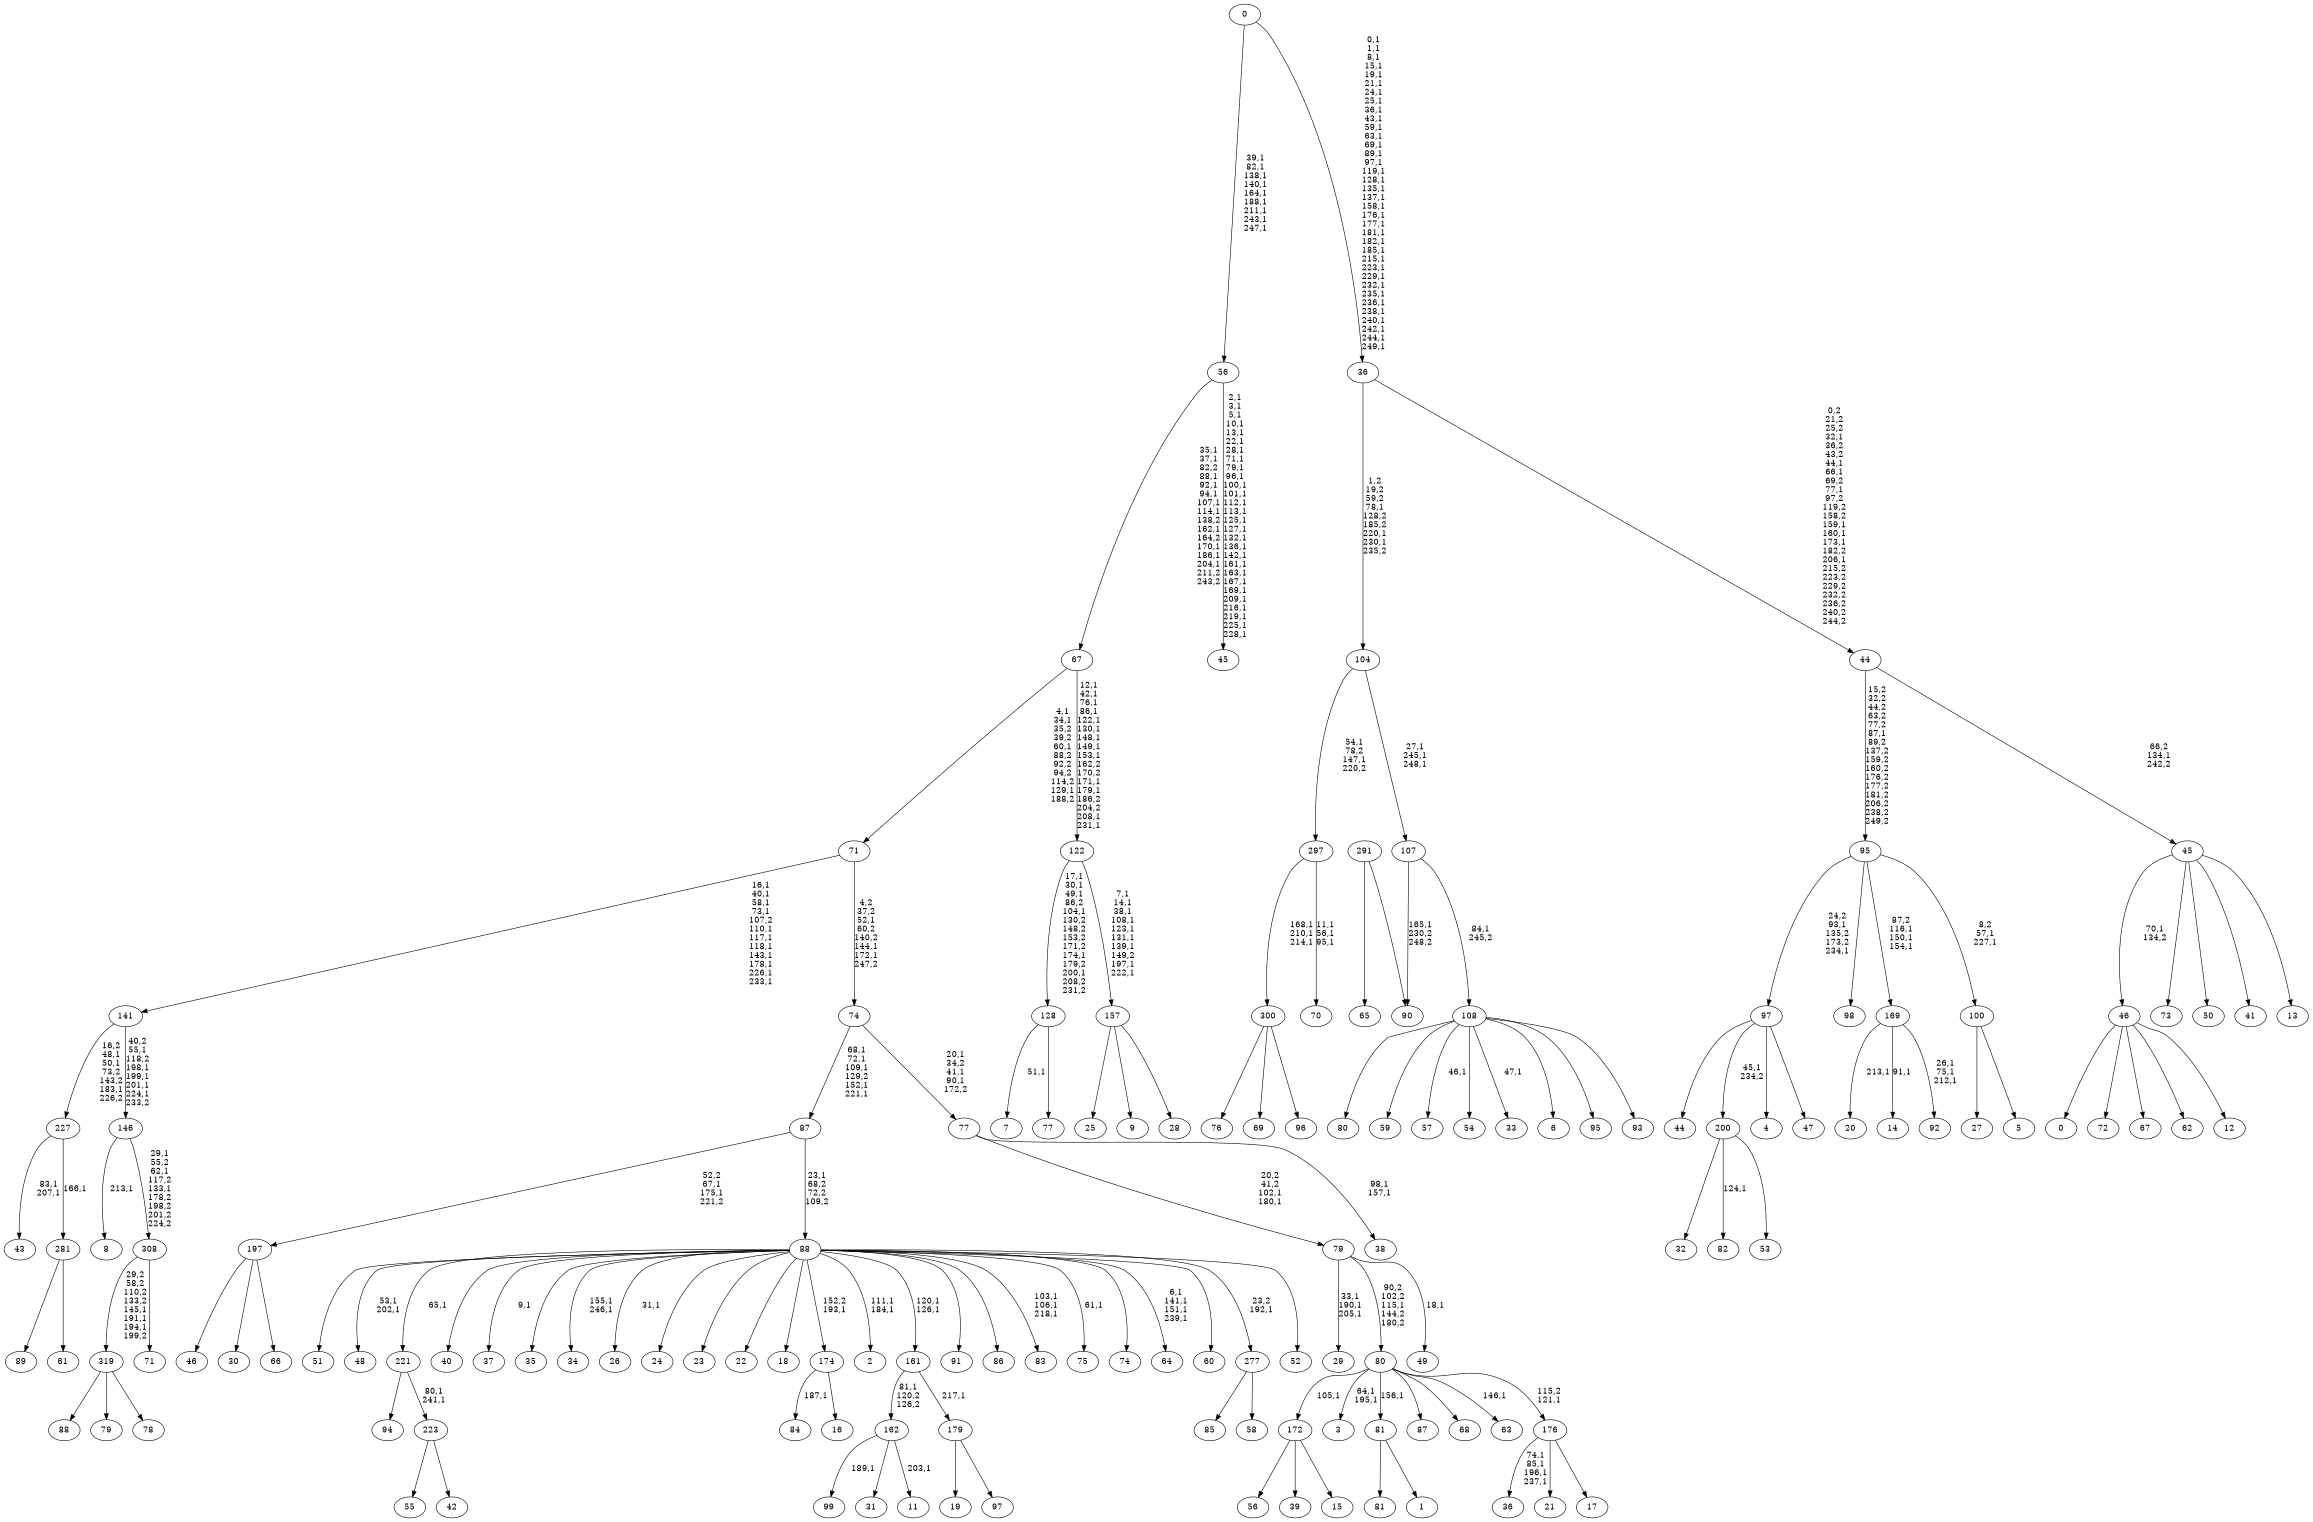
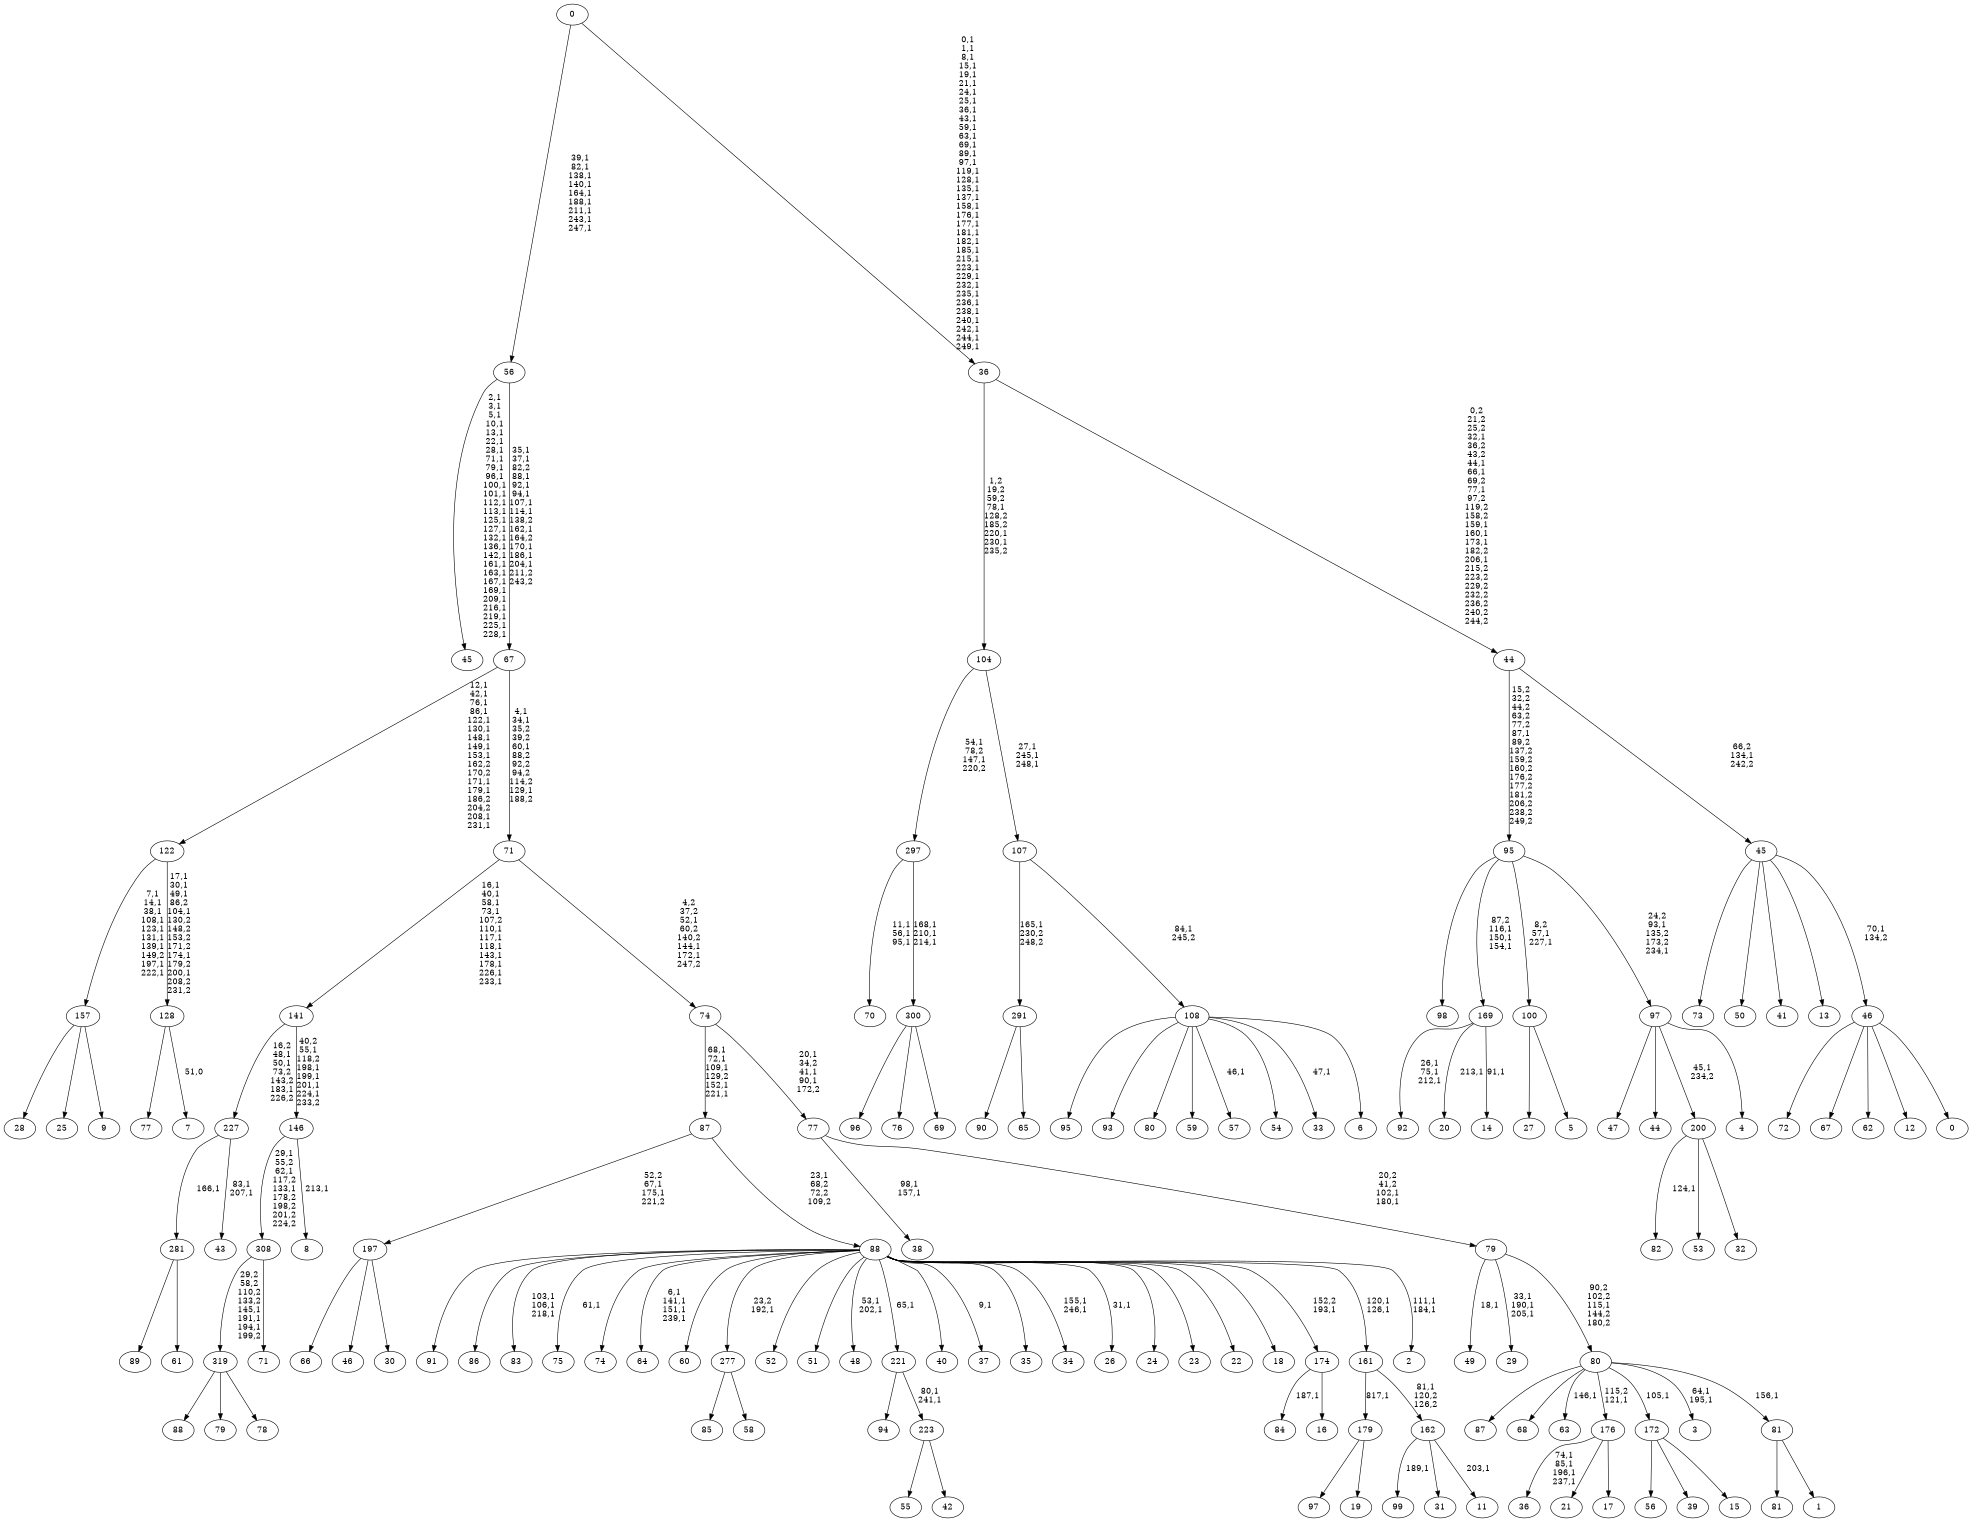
  digraph {
    n1 [label=99]
    n2 [label=98]
    n3 [label=97]
    n4 [label=96]
    n5 [label=95]
    n6 [label=94]
    n7 [label=93]
    n8 [label=92]
    n9 [label=91]
    n10 [label=90]
    n11 [label=89]
    n12 [label=88]
    n13 [label=87]
    n14 [label=86]
    n15 [label=85]
    n16 [label=84]
    n17 [label=83]
    n18 [label=82]
    n19 [label=81]
    n20 [label=80]
    n21 [label=79]
    n22 [label=78]
    319
    n24 [label=77]
    n25 [label=76]
    n26 [label=75]
    n27 [label=74]
    n28 [label=73]
    n29 [label=72]
    n30 [label=71]
    308
    n32 [label=70]
    n33 [label=69]
    300
    297
    n36 [label=68]
    n37 [label=67]
    n38 [label=66]
    n39 [label=65]
    291
    n41 [label=64]
    n42 [label=63]
    n43 [label=62]
    n44 [label=61]
    281
    n46 [label=60]
    n47 [label=59]
    n48 [label=58]
    277
    n50 [label=57]
    n51 [label=56]
    n52 [label=55]
    n53 [label=54]
    n54 [label=53]
    n55 [label=52]
    n56 [label=51]
    n57 [label=50]
    n58 [label=49]
    n59 [label=48]
    n60 [label=47]
    n61 [label=46]
    n62 [label=45]
    n63 [label=44]
    n64 [label=43]
    227
    n66 [label=42]
    223
    221
    n69 [label=41]
    n70 [label=40]
    n71 [label=39]
    n72 [label=38]
    n73 [label=37]
    n74 [label=36]
    n75 [label=35]
    n76 [label=34]
    n77 [label=33]
    n78 [label=32]
    200
    n80 [label=31]
    n81 [label=30]
    197
    n83 [label=29]
    n84 [label=28]
    n85 [label=27]
    n86 [label=26]
    n87 [label=25]
    n88 [label=24]
    n89 [label=23]
    n90 [label=22]
    n91 [label=21]
    n92 [label=20]
    n93 [label=19]
    179
    n95 [label=18]
    n96 [label=17]
    176
    n98 [label=16]
    174
    n100 [label=15]
    172
    n102 [label=14]
    169
    n104 [label=13]
    n105 [label=12]
    n106 [label=11]
    162
    161
    n109 [label=9]
    157
    n111 [label=8]
    146
    141
    n114 [label=7]
    128
    122
    n117 [label=6]
    108
    107
    104
    n121 [label=5]
    100
    n123 [label=4]
    97
    95
    n126 [label=3]
    n127 [label=2]
    88
    87
    n130 [label=1]
    81
    80
    79
    77
    74
    71
    67
    56
    n139 [label=0]
    46
    45
    44
    36
    0
    319 -> n12
    319 -> n21
    319 -> n22
    308 -> 319 [label="29,2\n58,2\n110,2\n133,2\n145,1\n191,1\n194,1\n199,2"]
    308 -> n30
    300 -> n4
    300 -> n25
    300 -> n33
    297 -> n32 [label="11,1\n56,1\n95,1"]
    297 -> 300 [label="168,1\n210,1\n214,1"]
    291 -> n10
    291 -> n39
    281 -> n11
    281 -> n44
    277 -> n15
    277 -> n48
    227 -> 281 [label="166,1"]
    227 -> n64 [label="83,1\n207,1"]
    223 -> n52
    223 -> n66
    221 -> n6
    221 -> 223 [label="80,1\n241,1"]
    200 -> n18 [label="124,1"]
    200 -> n54
    200 -> n78
    197 -> n38
    197 -> n61
    197 -> n81
    179 -> n3
    179 -> n93
    176 -> n74 [label="74,1\n85,1\n196,1\n237,1"]
    176 -> n91
    176 -> n96
    174 -> n16 [label="187,1"]
    174 -> n98
    172 -> n51
    172 -> n71
    172 -> n100
    169 -> n8 [label="26,1\n75,1\n212,1"]
    169 -> n92 [label="213,1"]
    169 -> n102 [label="91,1"]
    162 -> n1 [label="189,1"]
    162 -> n80
    162 -> n106 [label="203,1"]
-   161 -> 179 [label="217,1"]
+   161 -> 179 [label="817,1"]
    161 -> 162 [label="81,1\n120,2\n126,2"]
    157 -> n84
    157 -> n87
    157 -> n109
    146 -> 308 [label="29,1\n55,2\n62,1\n117,2\n133,1\n178,2\n198,2\n201,2\n224,2"]
    146 -> n111 [label="213,1"]
    141 -> 227 [label="16,2\n48,1\n50,1\n73,2\n143,2\n183,1\n226,2"]
    141 -> 146 [label="40,2\n55,1\n118,2\n198,1\n199,1\n201,1\n224,1\n233,2"]
    128 -> n24
-   128 -> n114 [label="51,1"]
+   128 -> n114 [label="51,0"]
    122 -> 157 [label="7,1\n14,1\n38,1\n108,1\n123,1\n131,1\n139,1\n149,2\n197,1\n222,1"]
    122 -> 128 [label="17,1\n30,1\n49,1\n86,2\n104,1\n130,2\n148,2\n153,2\n171,2\n174,1\n179,2\n200,1\n208,2\n231,2"]
    108 -> n5
    108 -> n7
    108 -> n20
    108 -> n47
    108 -> n50 [label="46,1"]
    108 -> n53
    108 -> n77 [label="47,1"]
    108 -> n117
-   107 -> n10 [label="165,1\n230,2\n248,2"]
+   107 -> 291 [label="165,1\n230,2\n248,2"]
    107 -> 108 [label="84,1\n245,2"]
    104 -> 297 [label="54,1\n78,2\n147,1\n220,2"]
    104 -> 107 [label="27,1\n245,1\n248,1"]
    100 -> n85
    100 -> n121
    97 -> n60
    97 -> n63
    97 -> 200 [label="45,1\n234,2"]
    97 -> n123
    95 -> n2
    95 -> 169 [label="87,2\n116,1\n150,1\n154,1"]
    95 -> 100 [label="8,2\n57,1\n227,1"]
    95 -> 97 [label="24,2\n93,1\n135,2\n173,2\n234,1"]
    88 -> n9
    88 -> n14
    88 -> n17 [label="103,1\n106,1\n218,1"]
    88 -> n26 [label="61,1"]
    88 -> n27
    88 -> n41 [label="6,1\n141,1\n151,1\n239,1"]
    88 -> n46
    88 -> 277 [label="23,2\n192,1"]
    88 -> n55
    88 -> n56
    88 -> n59 [label="53,1\n202,1"]
    88 -> 221 [label="65,1"]
    88 -> n70
    88 -> n73 [label="9,1"]
    88 -> n75
    88 -> n76 [label="155,1\n246,1"]
    88 -> n86 [label="31,1"]
    88 -> n88
    88 -> n89
    88 -> n90
    88 -> n95
    88 -> 174 [label="152,2\n193,1"]
    88 -> 161 [label="120,1\n126,1"]
    88 -> n127 [label="111,1\n184,1"]
    87 -> 197 [label="52,2\n67,1\n175,1\n221,2"]
    87 -> 88 [label="23,1\n68,2\n72,2\n109,2"]
    81 -> n19
    81 -> n130
    80 -> n13
    80 -> n36
    80 -> n42 [label="146,1"]
    80 -> 176 [label="115,2\n121,1"]
    80 -> 172 [label="105,1"]
    80 -> n126 [label="64,1\n195,1"]
    80 -> 81 [label="156,1"]
    79 -> n58 [label="18,1"]
    79 -> n83 [label="33,1\n190,1\n205,1"]
    79 -> 80 [label="90,2\n102,2\n115,1\n144,2\n180,2"]
    77 -> n72 [label="98,1\n157,1"]
    77 -> 79 [label="20,2\n41,2\n102,1\n180,1"]
    74 -> 87 [label="68,1\n72,1\n109,1\n129,2\n152,1\n221,1"]
    74 -> 77 [label="20,1\n34,2\n41,1\n90,1\n172,2"]
    71 -> 141 [label="16,1\n40,1\n58,1\n73,1\n107,2\n110,1\n117,1\n118,1\n143,1\n178,1\n226,1\n233,1"]
    71 -> 74 [label="4,2\n37,2\n52,1\n60,2\n140,2\n144,1\n172,1\n247,2"]
    67 -> 122 [label="12,1\n42,1\n76,1\n86,1\n122,1\n130,1\n148,1\n149,1\n153,1\n162,2\n170,2\n171,1\n179,1\n186,2\n204,2\n208,1\n231,1"]
    67 -> 71 [label="4,1\n34,1\n35,2\n39,2\n60,1\n88,2\n92,2\n94,2\n114,2\n129,1\n188,2"]
    56 -> n62 [label="2,1\n3,1\n5,1\n10,1\n13,1\n22,1\n28,1\n71,1\n79,1\n96,1\n100,1\n101,1\n112,1\n113,1\n125,1\n127,1\n132,1\n136,1\n142,1\n161,1\n163,1\n167,1\n169,1\n209,1\n216,1\n219,1\n225,1\n228,1"]
    56 -> 67 [label="35,1\n37,1\n82,2\n88,1\n92,1\n94,1\n107,1\n114,1\n138,2\n162,1\n164,2\n170,1\n186,1\n204,1\n211,2\n243,2"]
    46 -> n29
    46 -> n37
    46 -> n43
    46 -> n105
    46 -> n139
    45 -> n28
    45 -> n57
    45 -> n69
    45 -> n104
    45 -> 46 [label="70,1\n134,2"]
    44 -> 95 [label="15,2\n32,2\n44,2\n63,2\n77,2\n87,1\n89,2\n137,2\n159,2\n160,2\n176,2\n177,2\n181,2\n206,2\n238,2\n249,2"]
    44 -> 45 [label="66,2\n134,1\n242,2"]
    36 -> 104 [label="1,2\n19,2\n59,2\n78,1\n128,2\n185,2\n220,1\n230,1\n235,2"]
    36 -> 44 [label="0,2\n21,2\n25,2\n32,1\n36,2\n43,2\n44,1\n66,1\n69,2\n77,1\n97,2\n119,2\n158,2\n159,1\n160,1\n173,1\n182,2\n206,1\n215,2\n223,2\n229,2\n232,2\n236,2\n240,2\n244,2"]
    0 -> 56 [label="39,1\n82,1\n138,1\n140,1\n164,1\n188,1\n211,1\n243,1\n247,1"]
    0 -> 36 [label="0,1\n1,1\n8,1\n15,1\n19,1\n21,1\n24,1\n25,1\n36,1\n43,1\n59,1\n63,1\n69,1\n89,1\n97,1\n119,1\n128,1\n135,1\n137,1\n158,1\n176,1\n177,1\n181,1\n182,1\n185,1\n215,1\n223,1\n229,1\n232,1\n235,1\n236,1\n238,1\n240,1\n242,1\n244,1\n249,1"]
  }
